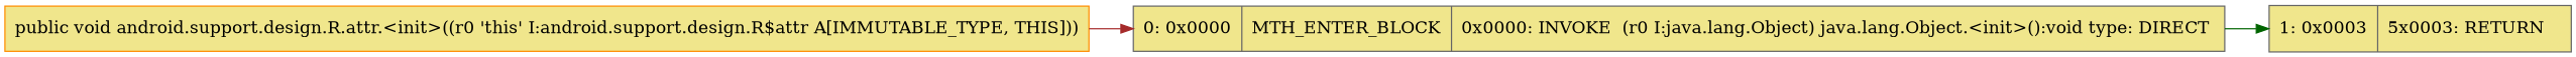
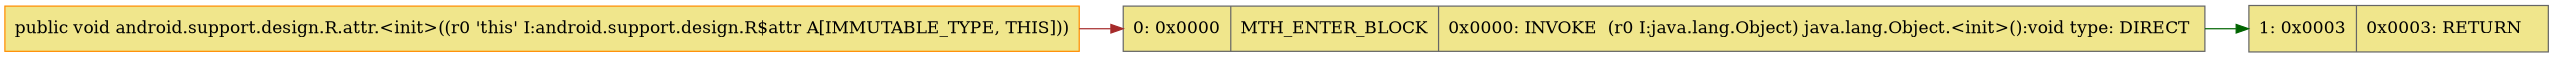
  digraph {
    rankdir=LR
    node [shape=record style=filled fillcolor=khaki color=gray40]
    n1 [label="{0\:\ 0x0000|MTH_ENTER_BLOCK\l|0x0000: INVOKE  (r0 I:java.lang.Object) java.lang.Object.\<init\>():void type: DIRECT \l}"]
-   n2 [label="{1\:\ 0x0003|5x0003: RETURN   \l}"]
+   n2 [label="{1\:\ 0x0003|0x0003: RETURN   \l}"]
    n3 [label="{public void android.support.design.R.attr.\<init\>((r0 'this' I:android.support.design.R$attr A[IMMUTABLE_TYPE, THIS])) }" color=darkorange]
    n1 -> n2 [color=darkgreen]
    n3 -> n1 [color=brown]
  }
